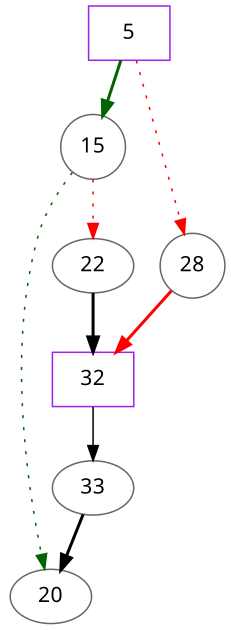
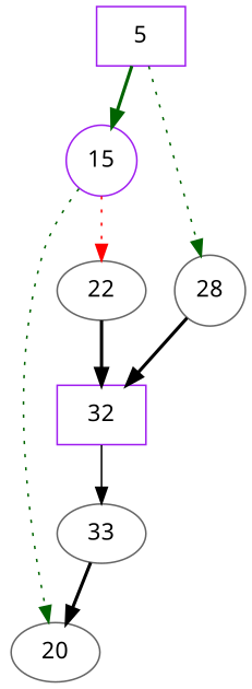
  strict digraph {
    fontname="Noto Sans"
    node [color=gray40 fontname="Noto Sans" shape=ellipse]
    edge [fontname="Noto Sans" style=bold]
    5 [color=purple entry=true shape=box]
-   15 [shape=circle]
+   15 [color=purple shape=circle]
    n3 [label=28 shape=circle]
    20
    22
    32 [color=purple shape=box]
    33
    5 -> 15 [color=darkgreen cond=true]
-   5 -> n3 [color=red cond=false style=dotted]
+   5 -> n3 [color=darkgreen cond=false style=dotted]
    15 -> 20 [color=darkgreen cond=true style=dotted]
    15 -> 22 [color=red cond=false style=dotted]
-   n3 -> 32 [color=red]
+   n3 -> 32
    22 -> 32
    32 -> 33 [style=solid]
    33 -> 20
  }
